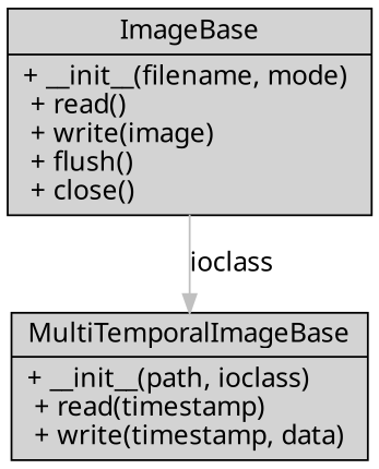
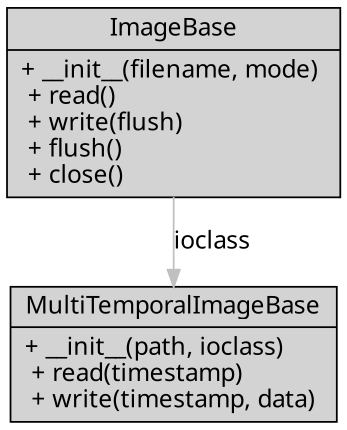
  digraph {
    rankdir=UD
    node [fontname=Hack shape=record style=filled]
-   n1 [label="{ImageBase|+ __init__(filename, mode) \l + read() \l + write(image) \l + flush()\l + close()\l}"]
+   n1 [label="{ImageBase|+ __init__(filename, mode) \l + read() \l + write(flush) \l + flush()\l + close()\l}"]
    n2 [label="{MultiTemporalImageBase| + __init__(path, ioclass)  \l + read(timestamp) \l + write(timestamp, data) \l}"]
    n1 -> n2 [color=Gray fontname=Hack label="ioclass \l"]
  }
